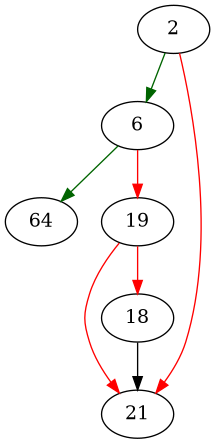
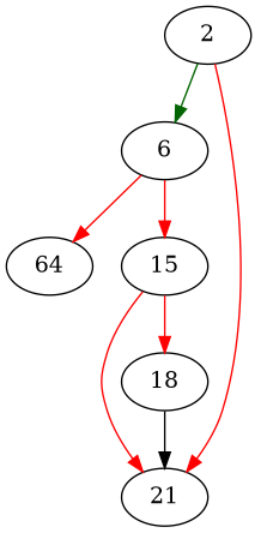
  strict digraph {
    edge [color=red cond=true]
    2 [entry=true]
    n2 [label=6]
    21
    n4 [label=64]
-   15 [label=19]
+   15
    18
    2 -> n2 [color=darkgreen]
    2 -> 21 [cond=false]
-   n2 -> n4 [color=darkgreen]
+   n2 -> n4
    n2 -> 15 [cond=false]
    15 -> 21 [cond=false]
    15 -> 18
    18 -> 21 [color="" cond=""]
  }
